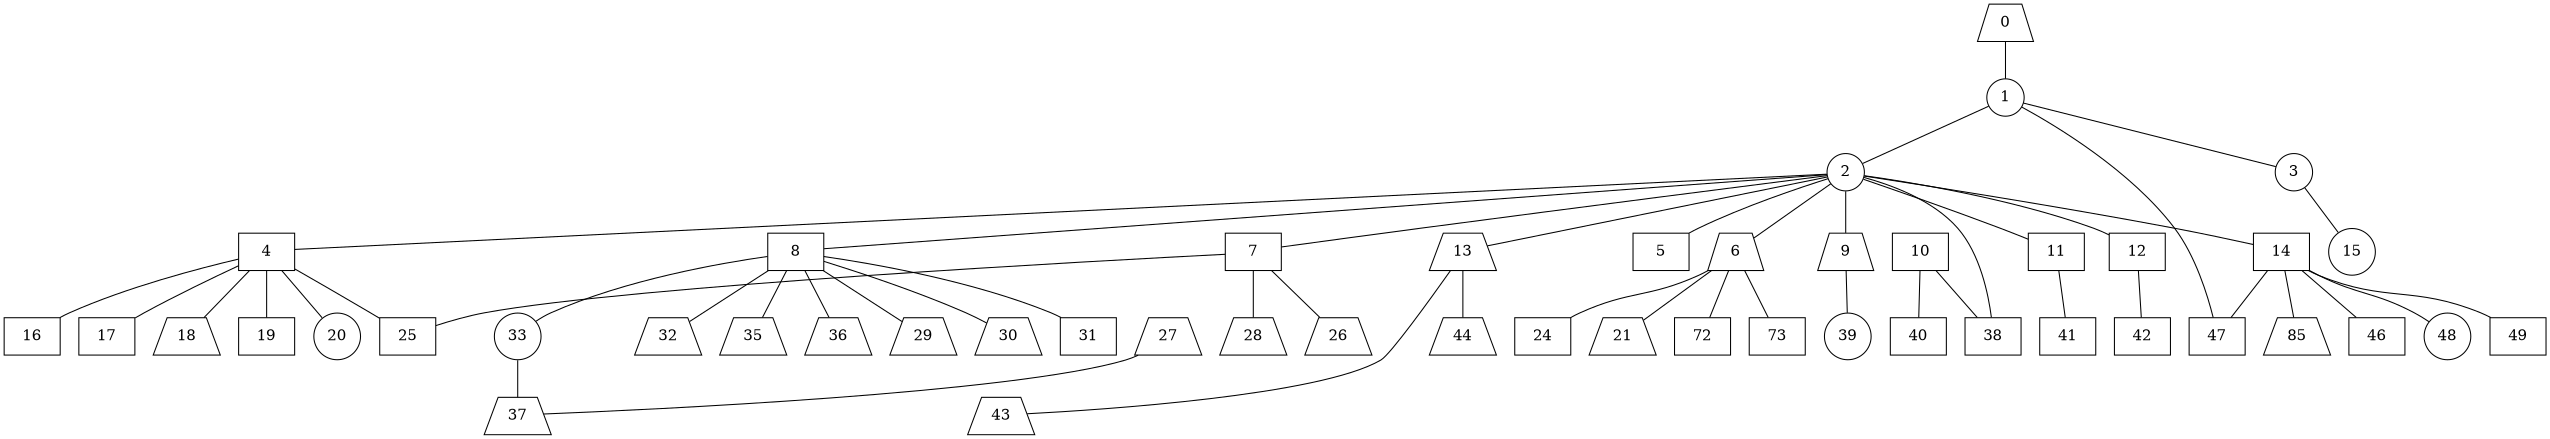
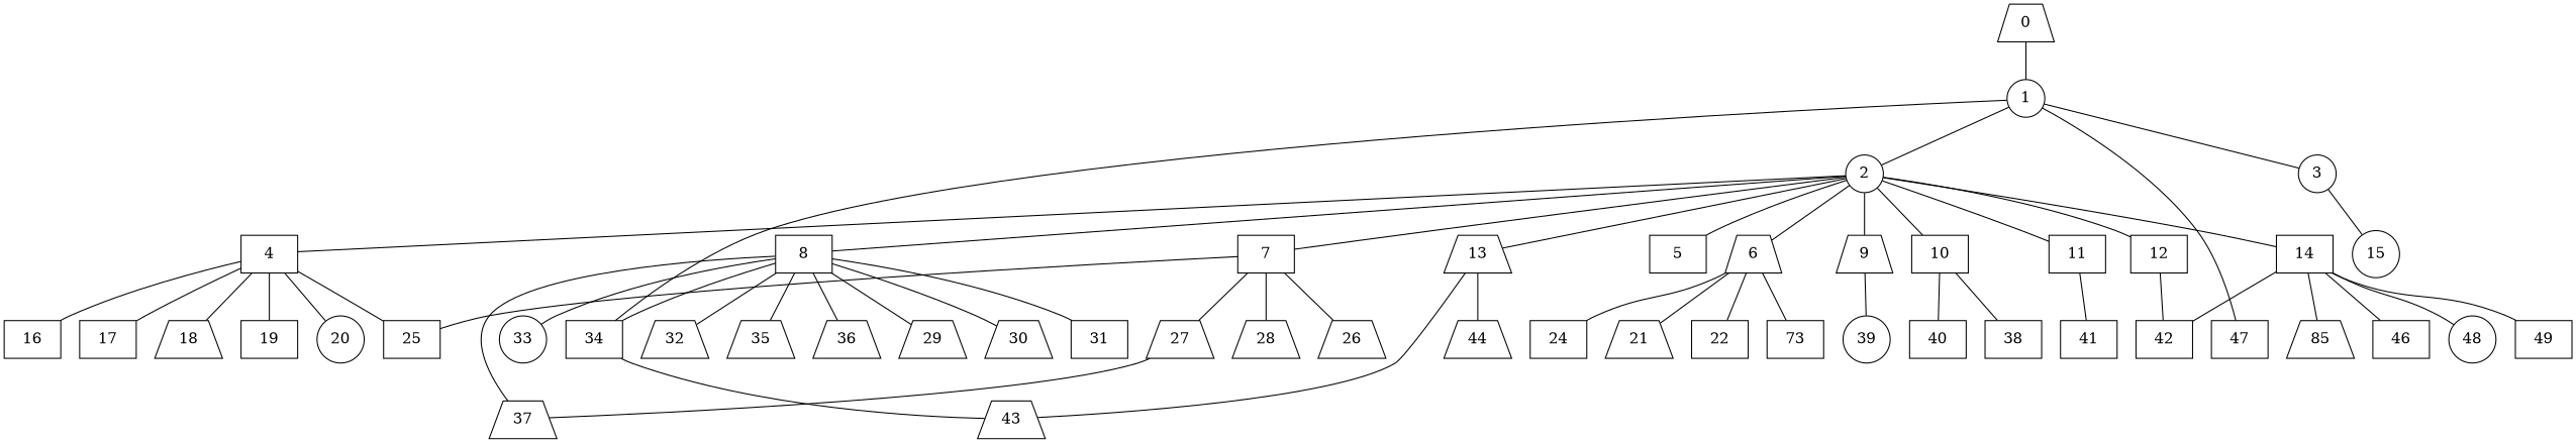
  graph {
    node [shape=box]
    0 [shape=trapezium]
    1 [shape=circle]
    2 [shape=circle]
    3 [shape=circle]
+   34
    47
    4
    5
    6 [shape=trapezium]
    7
    8
    9 [shape=trapezium]
    10
    11
    12
    13 [shape=trapezium]
    14
    15 [shape=circle]
    43 [shape=trapezium]
    16
    17
    18 [shape=trapezium]
    19
    20 [shape=circle]
    25
    24
    21 [shape=trapezium]
-   22 [label=72]
+   22
    n29 [label=73]
    27 [shape=trapezium]
    28 [shape=trapezium]
    26 [shape=trapezium]
    32 [shape=trapezium]
    33 [shape=circle]
    35 [shape=trapezium]
    36 [shape=trapezium]
    37 [shape=trapezium]
    29 [shape=trapezium]
    30 [shape=trapezium]
    31
    39 [shape=circle]
    40
    38
    41
    42
    44 [shape=trapezium]
    n47 [label=85 shape=trapezium]
    46
    48 [shape=circle]
    49
    0 -- 1
    1 -- 2
    1 -- 3
+   1 -- 34
    1 -- 47
    2 -- 4
    2 -- 5
    2 -- 6
    2 -- 7
    2 -- 8
    2 -- 9
-   2 -- 38
+   2 -- 10
    2 -- 11
    2 -- 12
    2 -- 13
    2 -- 14
    3 -- 15
+   34 -- 43
    4 -- 16
    4 -- 17
    4 -- 18
    4 -- 19
    4 -- 20
    4 -- 25
    6 -- 24
    6 -- 21
    6 -- 22
    6 -- n29
    7 -- 25
+   7 -- 27
    7 -- 28
    7 -- 26
+   8 -- 34
    8 -- 32
    8 -- 33
    8 -- 35
    8 -- 36
-   33 -- 37
+   8 -- 37
    8 -- 29
    8 -- 30
    8 -- 31
    9 -- 39
    10 -- 40
    10 -- 38
    11 -- 41
    12 -- 42
    13 -- 43
    13 -- 44
-   14 -- 47
+   14 -- 42
    14 -- n47
    14 -- 46
    14 -- 48
    14 -- 49
    27 -- 37
  }
